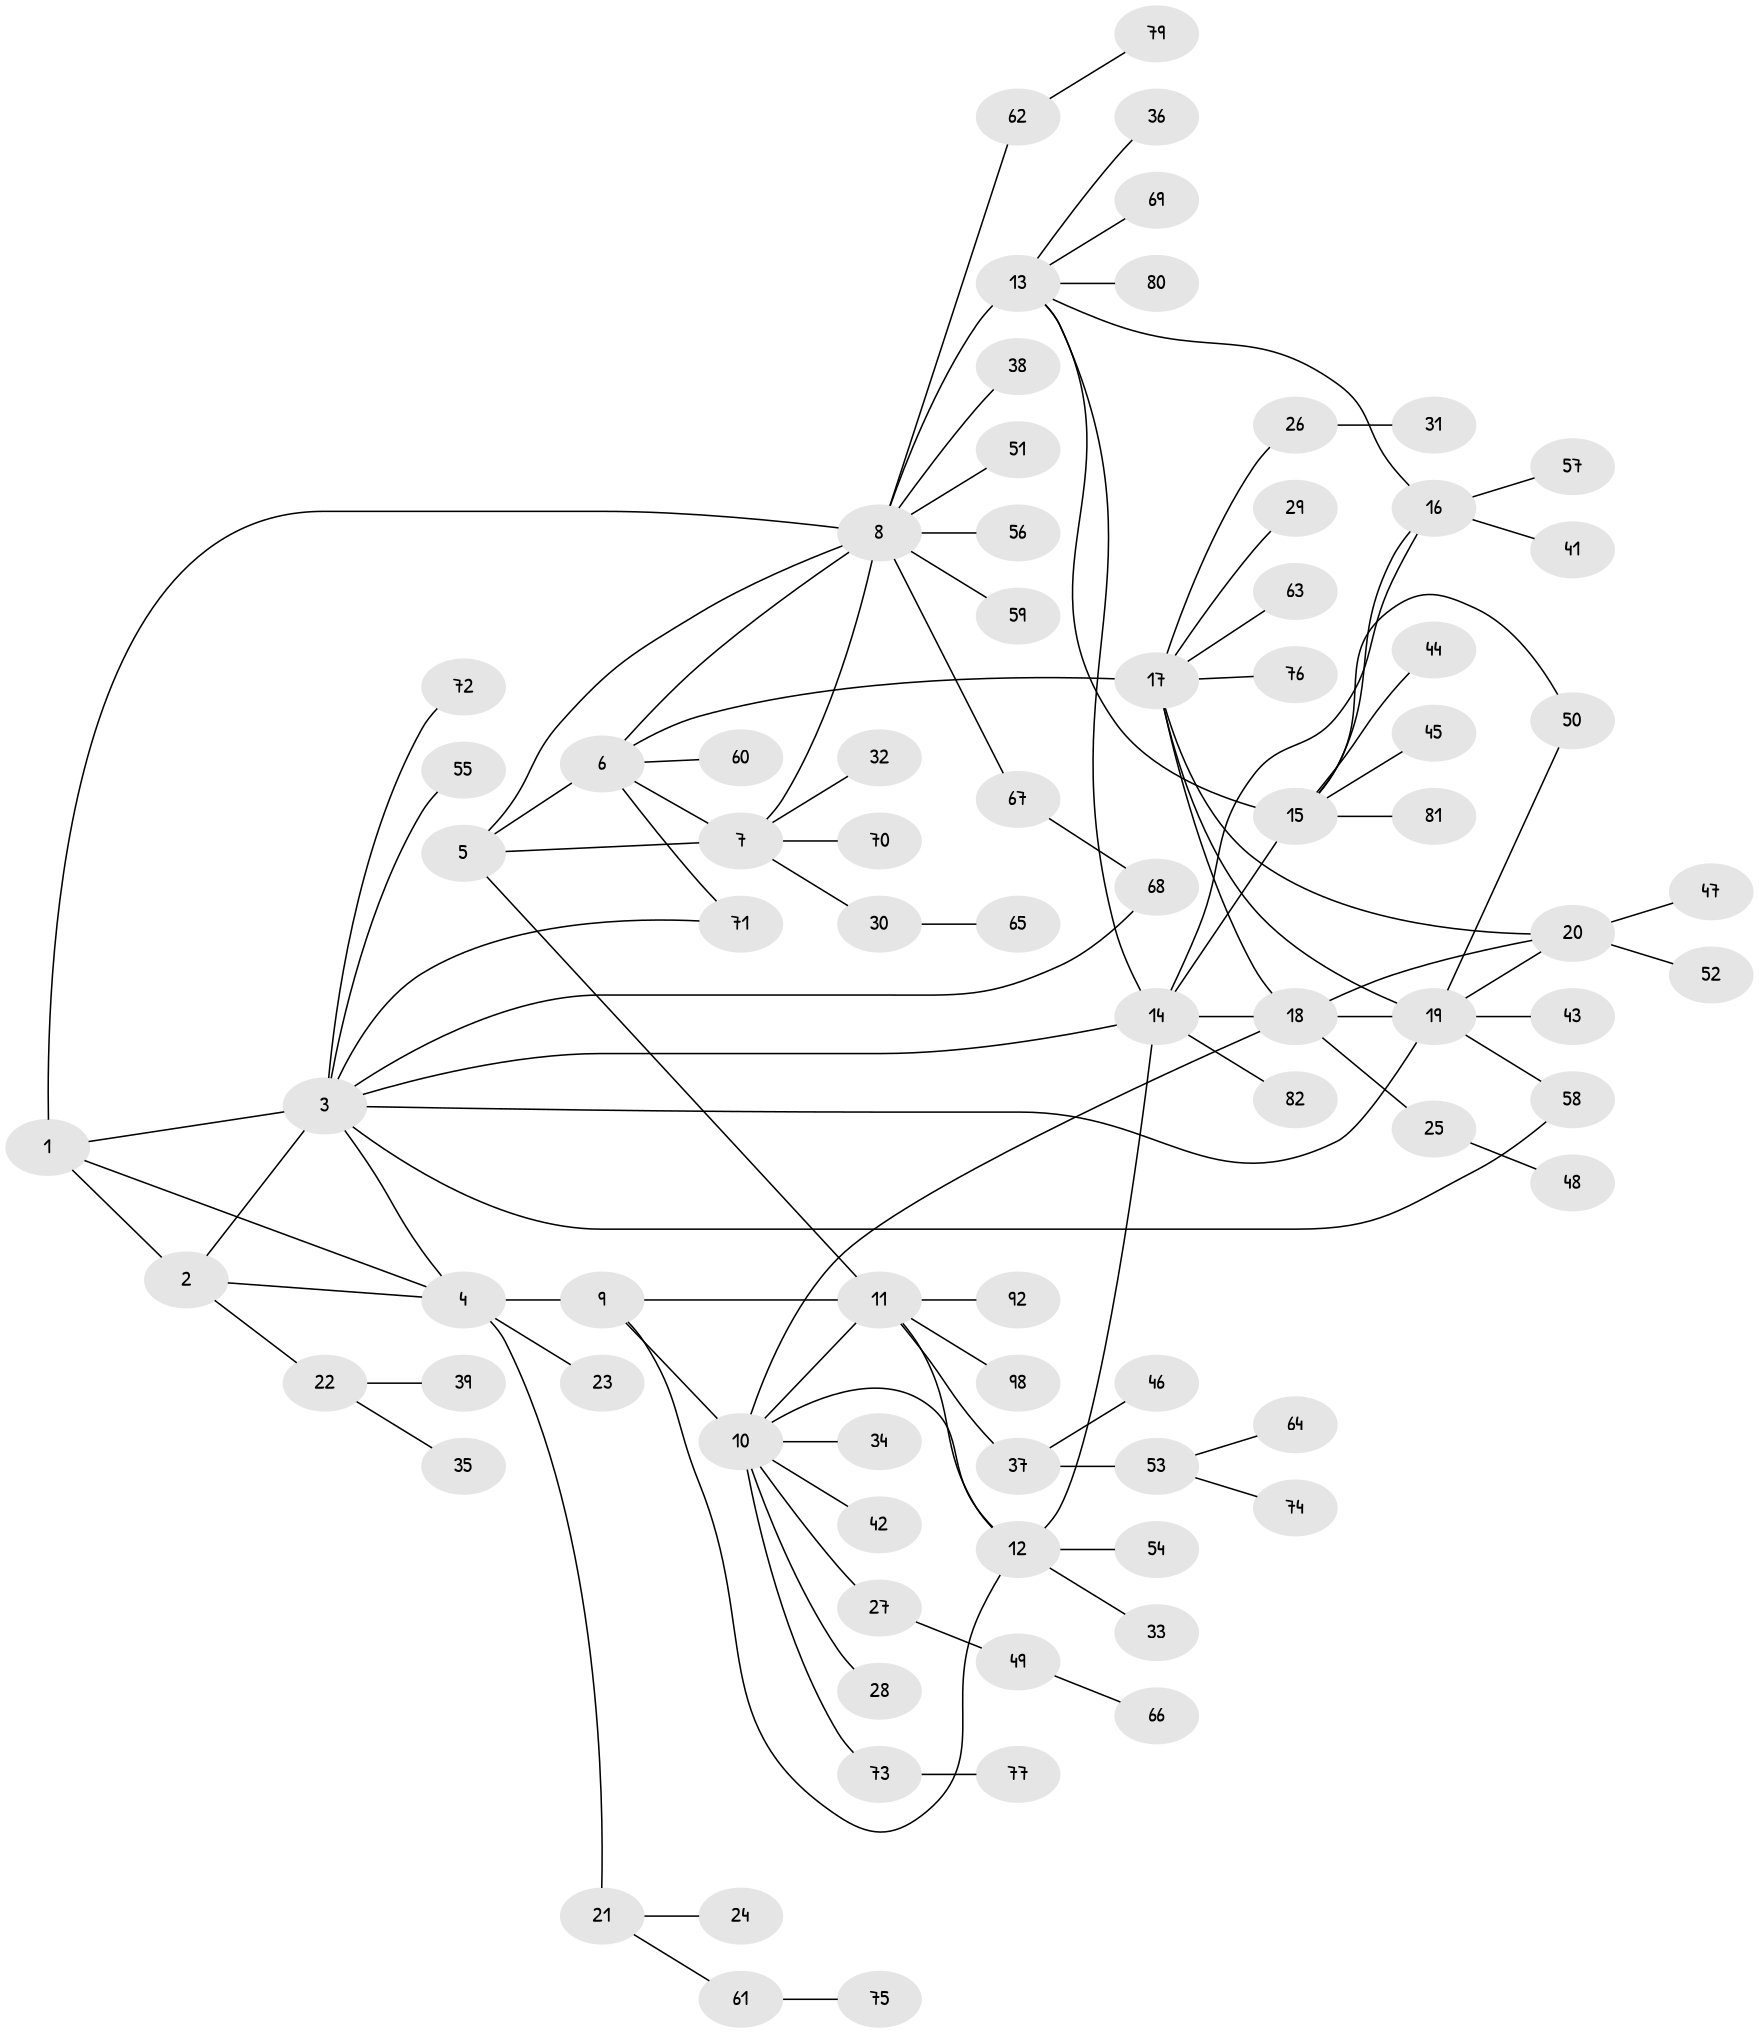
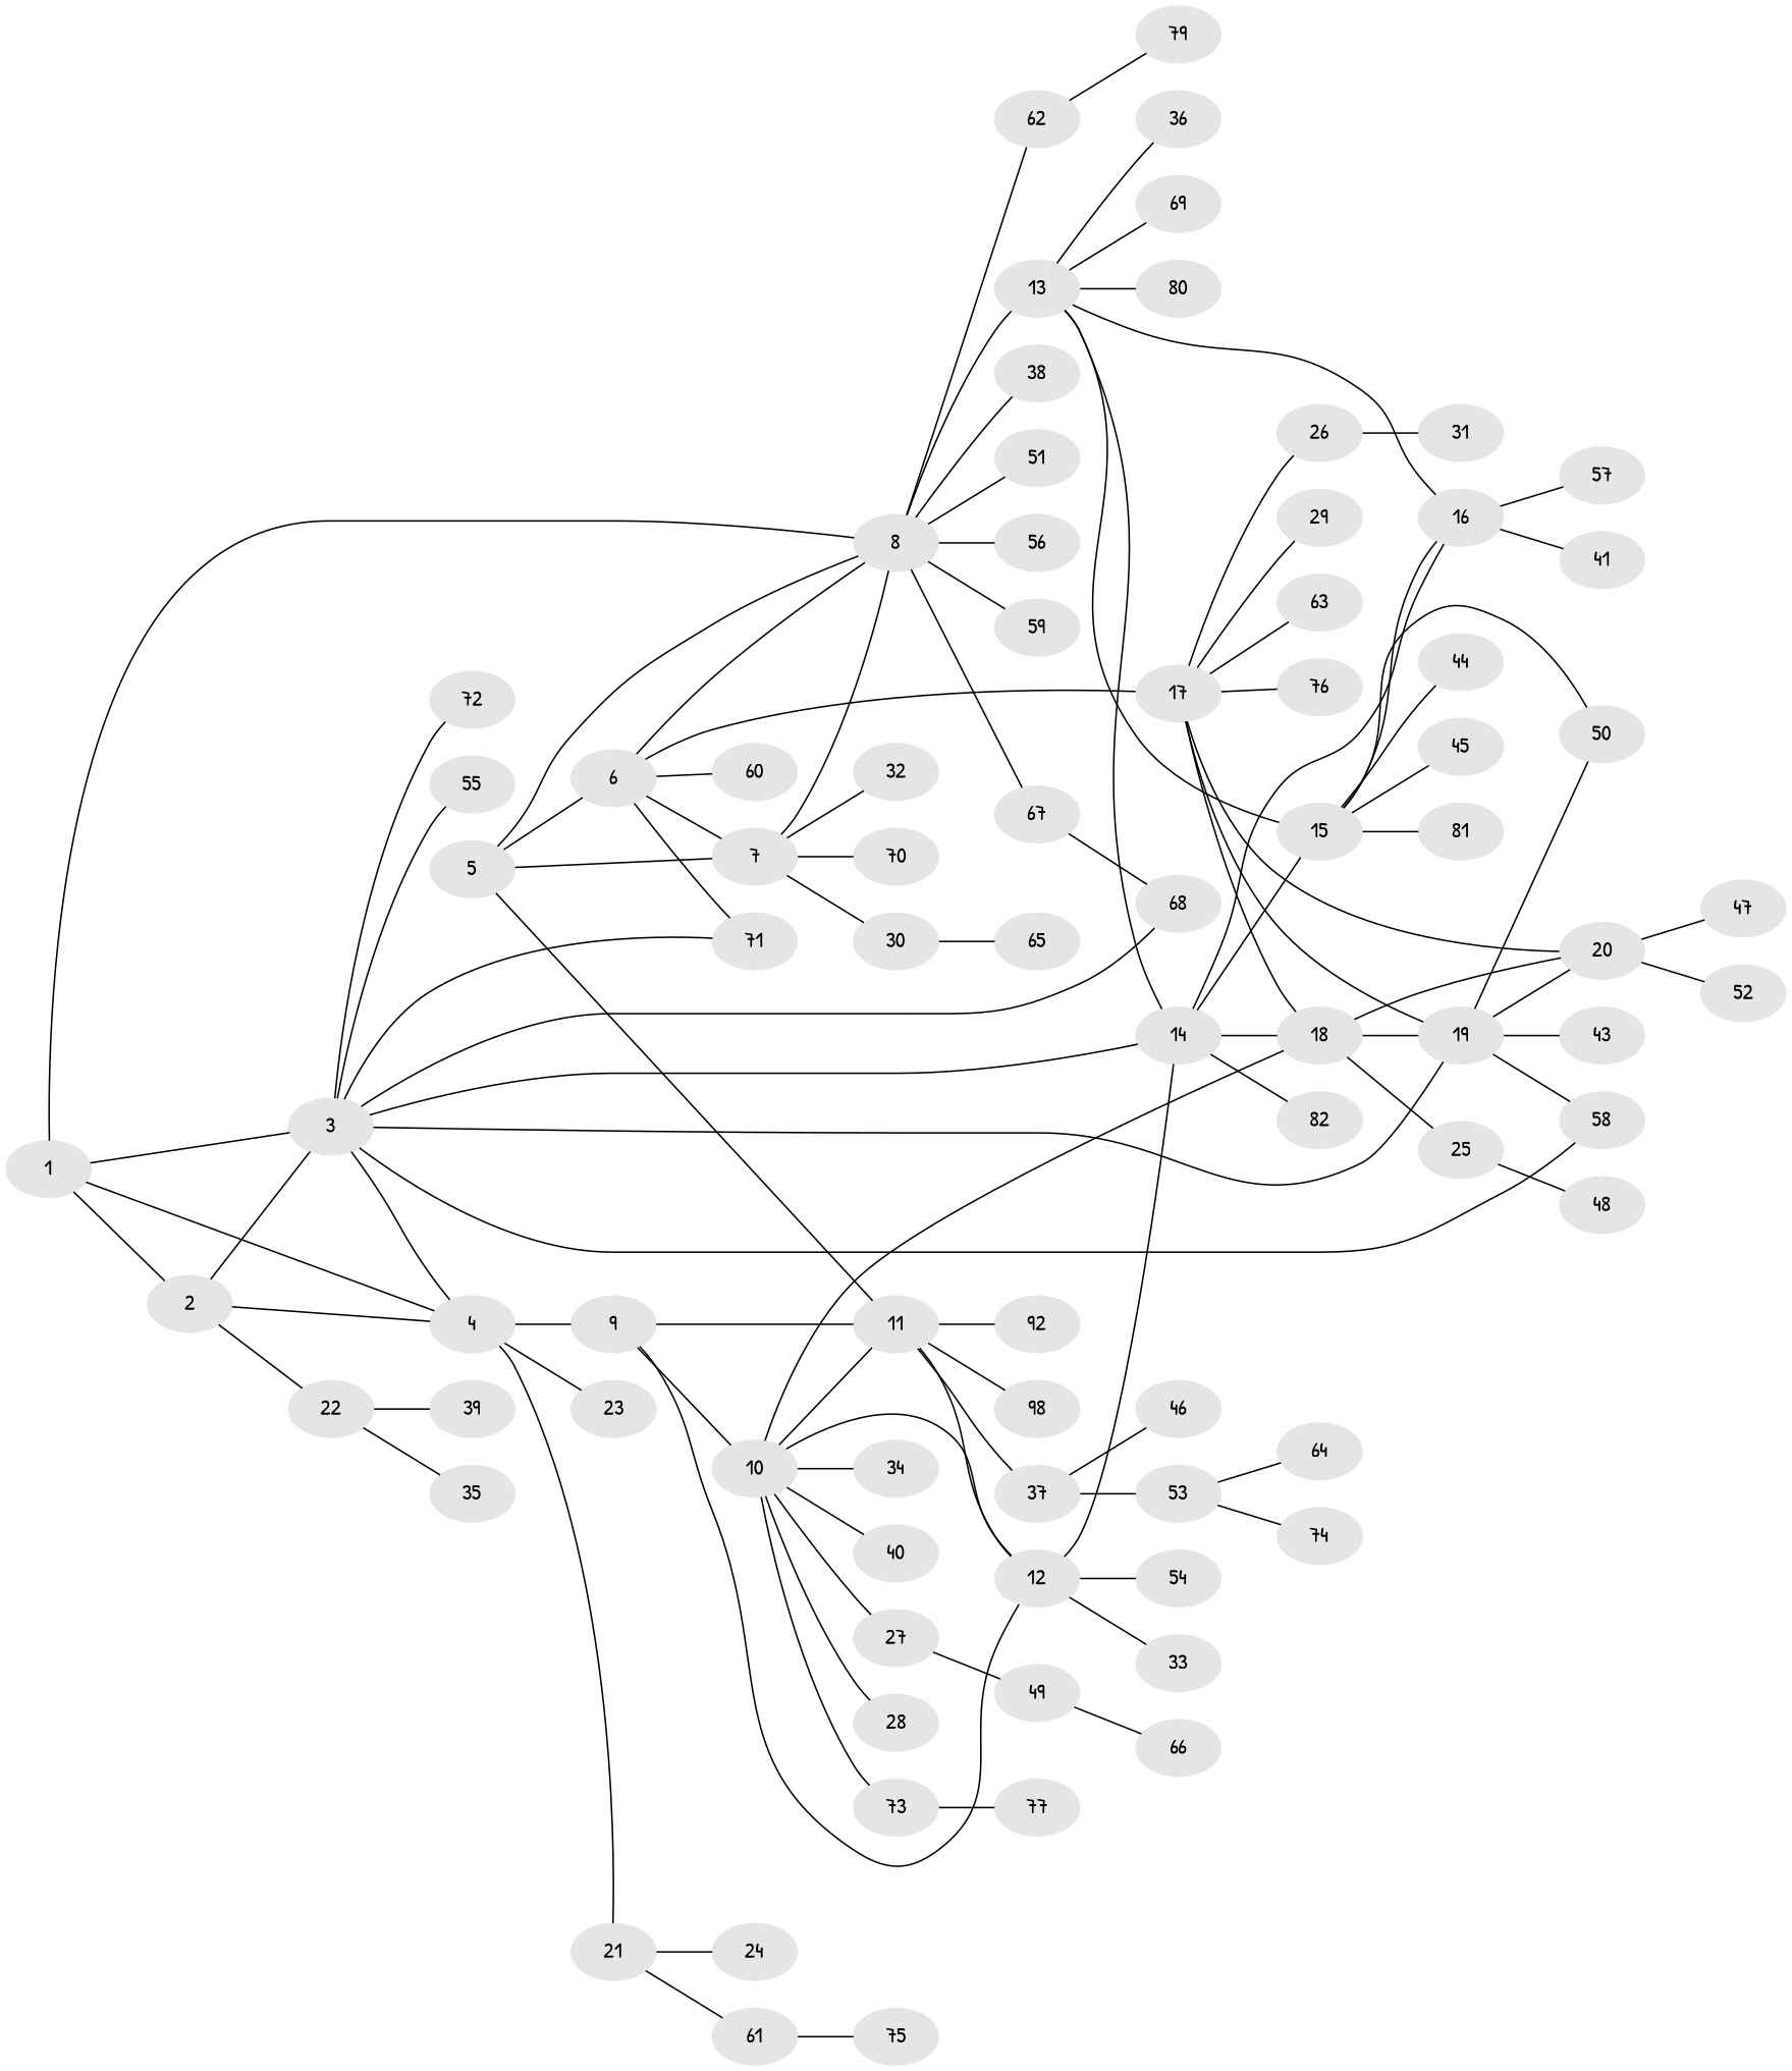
  graph {
    fontname="Patrick Hand"
    rankdir=LR
    node [color=gray90 fontname="Patrick Hand" style=filled]
    edge [fontname="Patrick Hand"]
    1
    2
    3
    4
    8
    22
    14
    19
    55
    58
    68
    71
    72
    9
    21
    23
    13
    38
    51
    56
    59
    62
    67
    35
    39
    18
    15
    16
    82
    50
    20
    43
    11
    10
    12
    24
    61
    5
    6
    7
    17
    60
    30
    32
    70
    37
    n47 [label=92]
    n48 [label=98]
    26
    29
    63
    76
    65
    36
    69
    80
    79
    27
    28
    34
-   40 [label=42]
+   40
    73
    33
    54
    25
    49
    77
    46
    53
    44
    45
    81
    41
    57
    47
    52
    31
    48
    75
    66
    64
    74
    1 -- 2
    1 -- 3
    1 -- 4
    1 -- 8
    2 -- 3
    2 -- 4
    2 -- 22
    3 -- 4
    3 -- 14
    3 -- 19
    3 -- 55
    3 -- 58
    3 -- 68
    3 -- 71
    3 -- 72
    4 -- 9
    4 -- 21
    4 -- 23
    8 -- 13
    8 -- 38
    8 -- 51
    8 -- 56
    8 -- 59
    8 -- 62
    8 -- 67
    22 -- 35
    22 -- 39
    14 -- 18
    14 -- 15
    14 -- 16
    14 -- 82
    19 -- 58
    19 -- 50
    19 -- 20
    19 -- 43
    9 -- 11
    9 -- 10
    9 -- 12
    21 -- 24
    21 -- 61
    13 -- 14
    13 -- 15
    13 -- 16
    13 -- 36
    13 -- 69
    13 -- 80
    62 -- 79
    67 -- 68
    18 -- 19
    18 -- 20
    18 -- 25
    15 -- 16
    15 -- 50
    15 -- 44
    15 -- 45
    15 -- 81
    16 -- 41
    16 -- 57
    20 -- 47
    20 -- 52
    11 -- 12
    11 -- 37
    11 -- n47
    11 -- n48
    10 -- 18
    10 -- 11
    10 -- 12
    10 -- 27
    10 -- 28
    10 -- 34
    10 -- 40
    10 -- 73
    12 -- 14
    12 -- 33
    12 -- 54
    61 -- 75
    5 -- 8
    5 -- 11
    5 -- 6
    5 -- 7
    6 -- 8
    6 -- 71
    6 -- 7
    6 -- 17
    6 -- 60
    7 -- 8
    7 -- 30
    7 -- 32
    7 -- 70
    17 -- 19
    17 -- 18
    17 -- 20
    17 -- 26
    17 -- 29
    17 -- 63
    17 -- 76
    30 -- 65
    37 -- 46
    37 -- 53
    26 -- 31
    27 -- 49
    73 -- 77
    25 -- 48
    49 -- 66
    53 -- 64
    53 -- 74
  }
